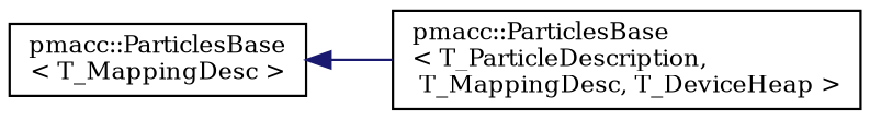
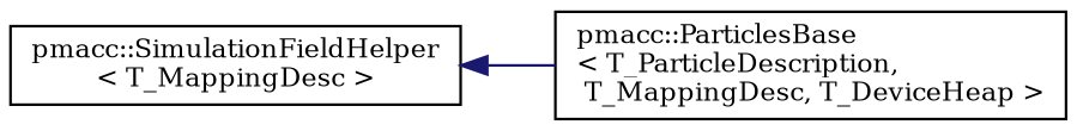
  digraph {
    rankdir=LR
    fontname="DejaVu Serif"
    node [color=black fillcolor=white fontname="DejaVu Serif" fontsize=10 shape=record style=filled]
-   n1 [height=0.2 label="pmacc::ParticlesBase\l\< T_MappingDesc \>" width=0.4]
+   n1 [height=0.2 label="pmacc::SimulationFieldHelper\l\< T_MappingDesc \>" width=0.4]
    n2 [height=0.2 label="pmacc::ParticlesBase\l\< T_ParticleDescription,\l T_MappingDesc, T_DeviceHeap \>" width=0.4]
    n1 -> n2 [color=midnightblue dir=back fontname="DejaVu Serif" fontsize=10 labelfontname=Helvetica labelfontsize=10 style=solid]
  }
